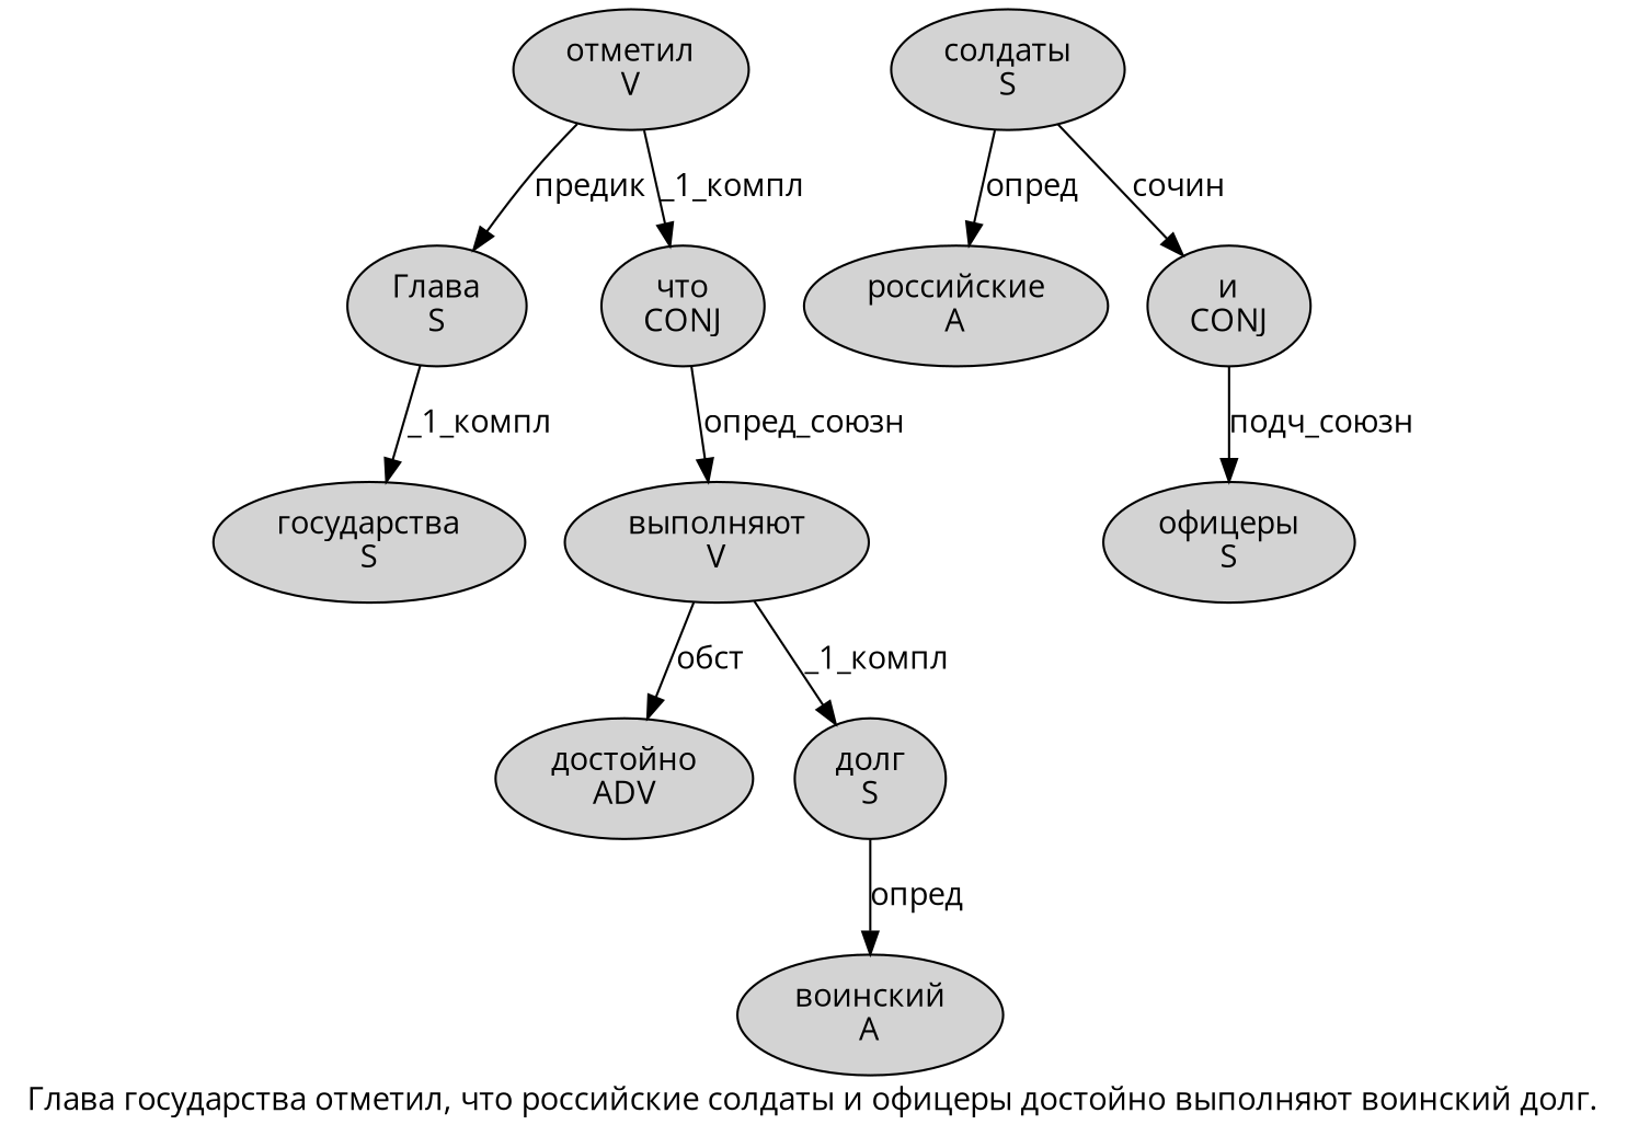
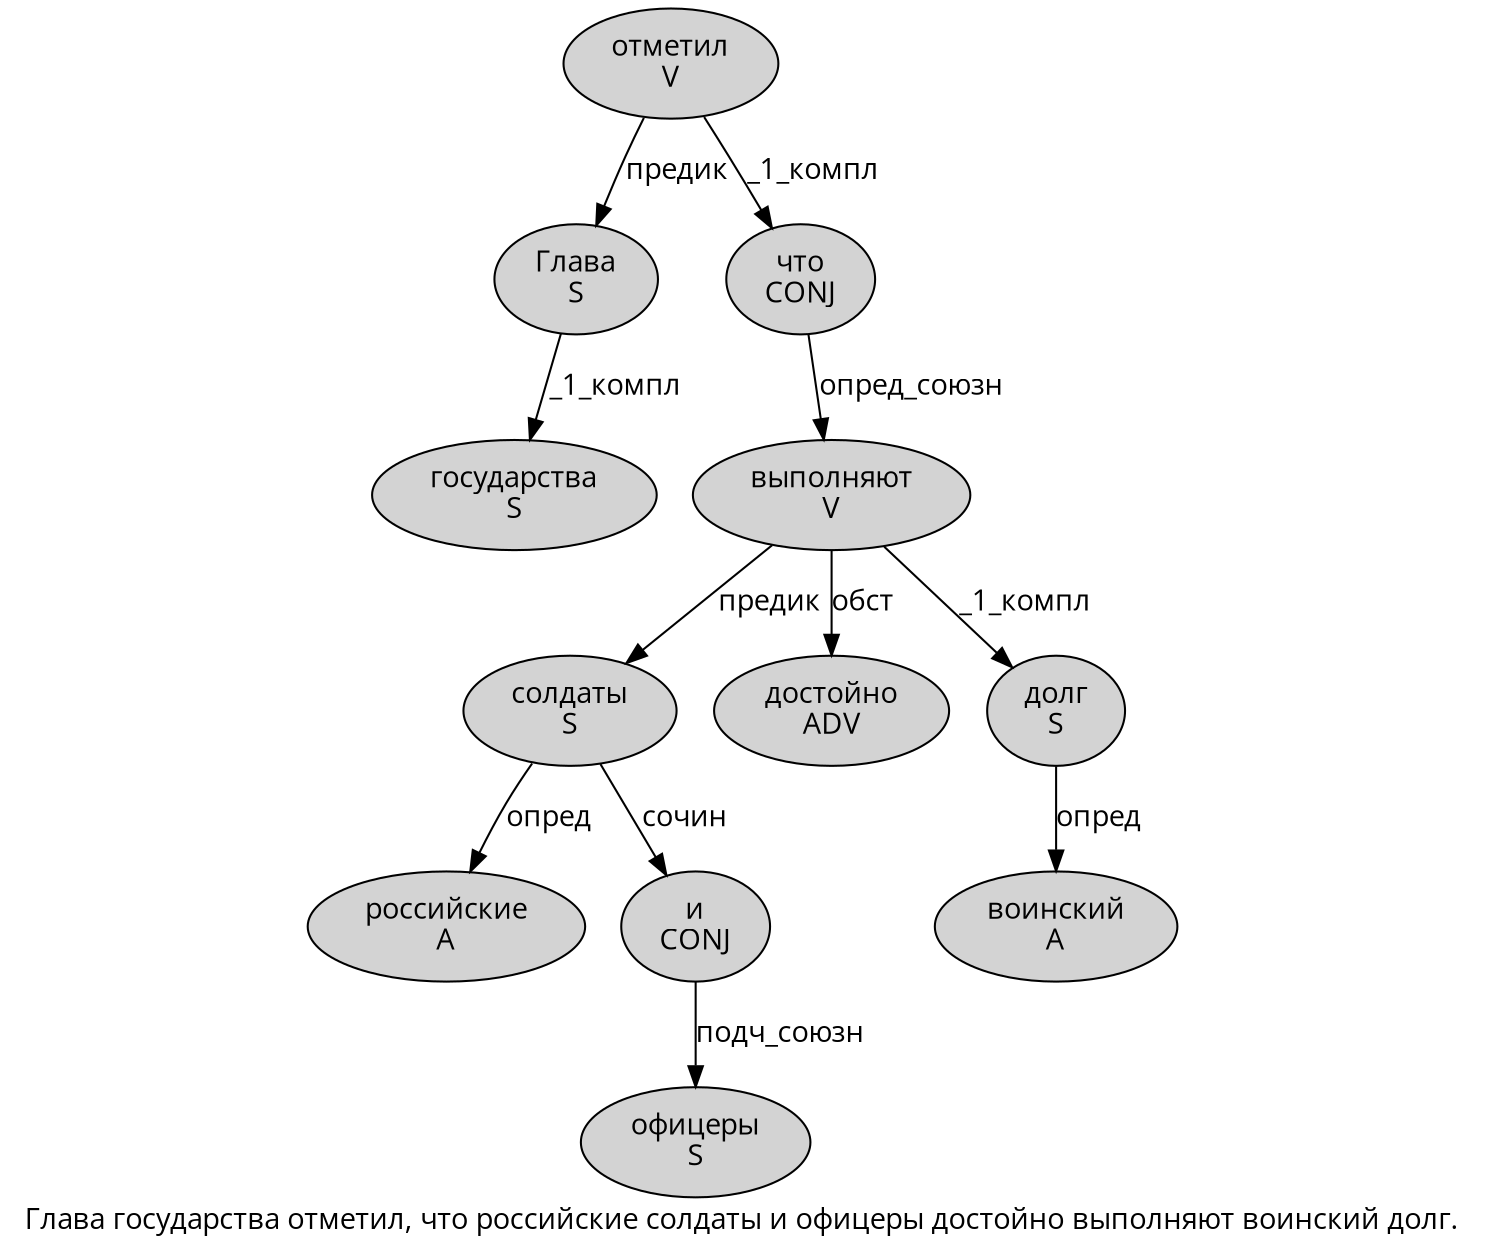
  digraph {
    fontname="Open Sans"
    label="Глава государства отметил, что российские солдаты и офицеры достойно выполняют воинский долг."
    node [fillcolor=lightgray fontname="Open Sans" penwidth=1 shape=ellipse style=filled]
    edge [fontname="Open Sans"]
    n1 [label="Глава\nS"]
    n2 [label="государства\nS"]
    n3 [label="отметил\nV"]
    n4 [label="что\nCONJ"]
    n5 [label="выполняют\nV"]
    n6 [label="солдаты\nS"]
    n7 [label="достойно\nADV"]
    n8 [label="долг\nS"]
    n9 [label="российские\nA"]
    n10 [label="и\nCONJ"]
    n11 [label="офицеры\nS"]
    n12 [label="воинский\nA"]
    n1 -> n2 [label="_1_компл"]
    n3 -> n1 [label="предик"]
    n3 -> n4 [label="_1_компл"]
    n4 -> n5 [label="опред_союзн"]
+   n5 -> n6 [label="предик"]
    n5 -> n7 [label="обст"]
    n5 -> n8 [label="_1_компл"]
    n6 -> n9 [label="опред"]
    n6 -> n10 [label="сочин"]
    n8 -> n12 [label="опред"]
    n10 -> n11 [label="подч_союзн"]
  }
